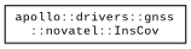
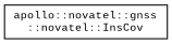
  digraph {
    rankdir=LR
    fontname="Liberation Mono"
-   n1 [color=black fillcolor=white fontname="Liberation Mono" fontsize=10 height=0.2 label="apollo::drivers::gnss\l::novatel::InsCov" shape=record style=filled width=0.4]
+   n1 [color=black fillcolor=white fontname="Liberation Mono" fontsize=10 height=0.2 label="apollo::novatel::gnss\l::novatel::InsCov" shape=record style=filled width=0.4]
  }
